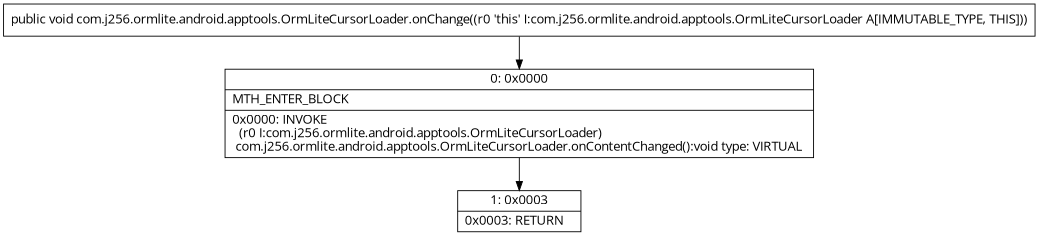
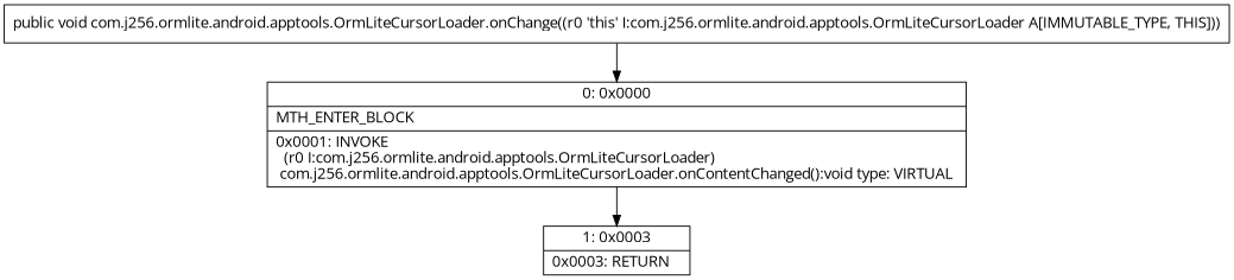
  digraph {
    fontname="Open Sans"
    node [shape=record fontname="Open Sans"]
    edge [fontname="Open Sans"]
-   n1 [label="{0\:\ 0x0000|MTH_ENTER_BLOCK\l|0x0000: INVOKE  \l  (r0 I:com.j256.ormlite.android.apptools.OrmLiteCursorLoader)\l com.j256.ormlite.android.apptools.OrmLiteCursorLoader.onContentChanged():void type: VIRTUAL \l}"]
+   n1 [label="{0\:\ 0x0000|MTH_ENTER_BLOCK\l|0x0001: INVOKE  \l  (r0 I:com.j256.ormlite.android.apptools.OrmLiteCursorLoader)\l com.j256.ormlite.android.apptools.OrmLiteCursorLoader.onContentChanged():void type: VIRTUAL \l}"]
    n2 [label="{1\:\ 0x0003|0x0003: RETURN   \l}"]
    n3 [label="{public void com.j256.ormlite.android.apptools.OrmLiteCursorLoader.onChange((r0 'this' I:com.j256.ormlite.android.apptools.OrmLiteCursorLoader A[IMMUTABLE_TYPE, THIS])) }"]
    n1 -> n2
    n3 -> n1
  }
